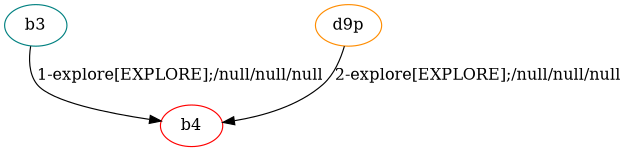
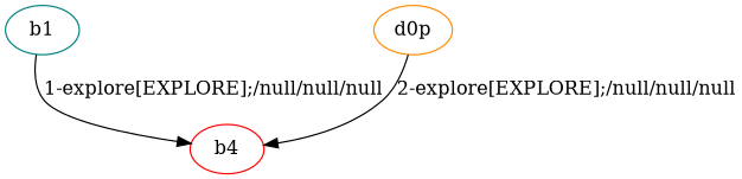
  digraph {
-   b3 [color=teal]
+   b3 [color=teal label=b1]
    b4 [color=red]
-   d0p [color=darkorange label=d9p]
+   d0p [color=darkorange]
    b3 -> b4 [label="1-explore[EXPLORE];/null/null/null"]
    d0p -> b4 [label="2-explore[EXPLORE];/null/null/null"]
  }
